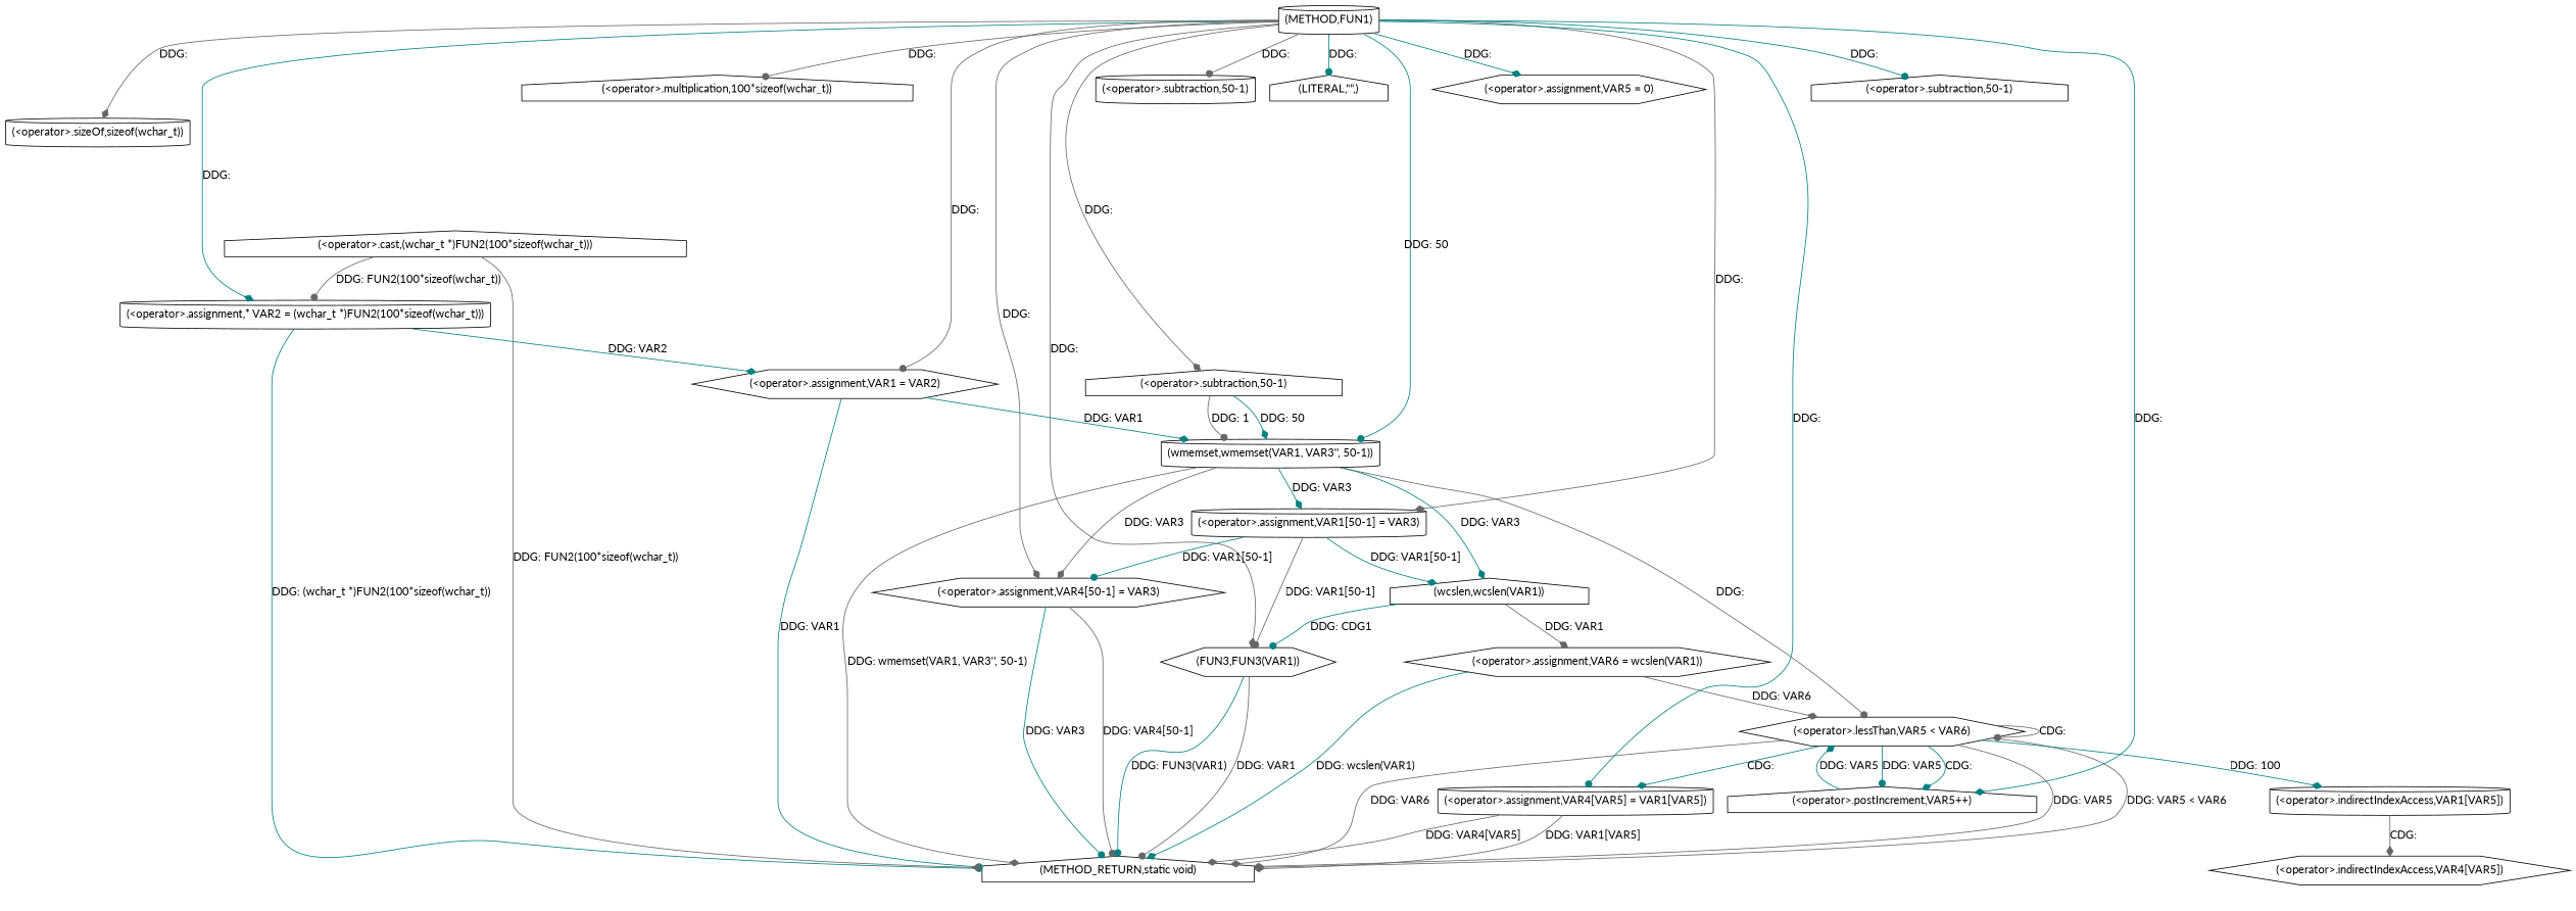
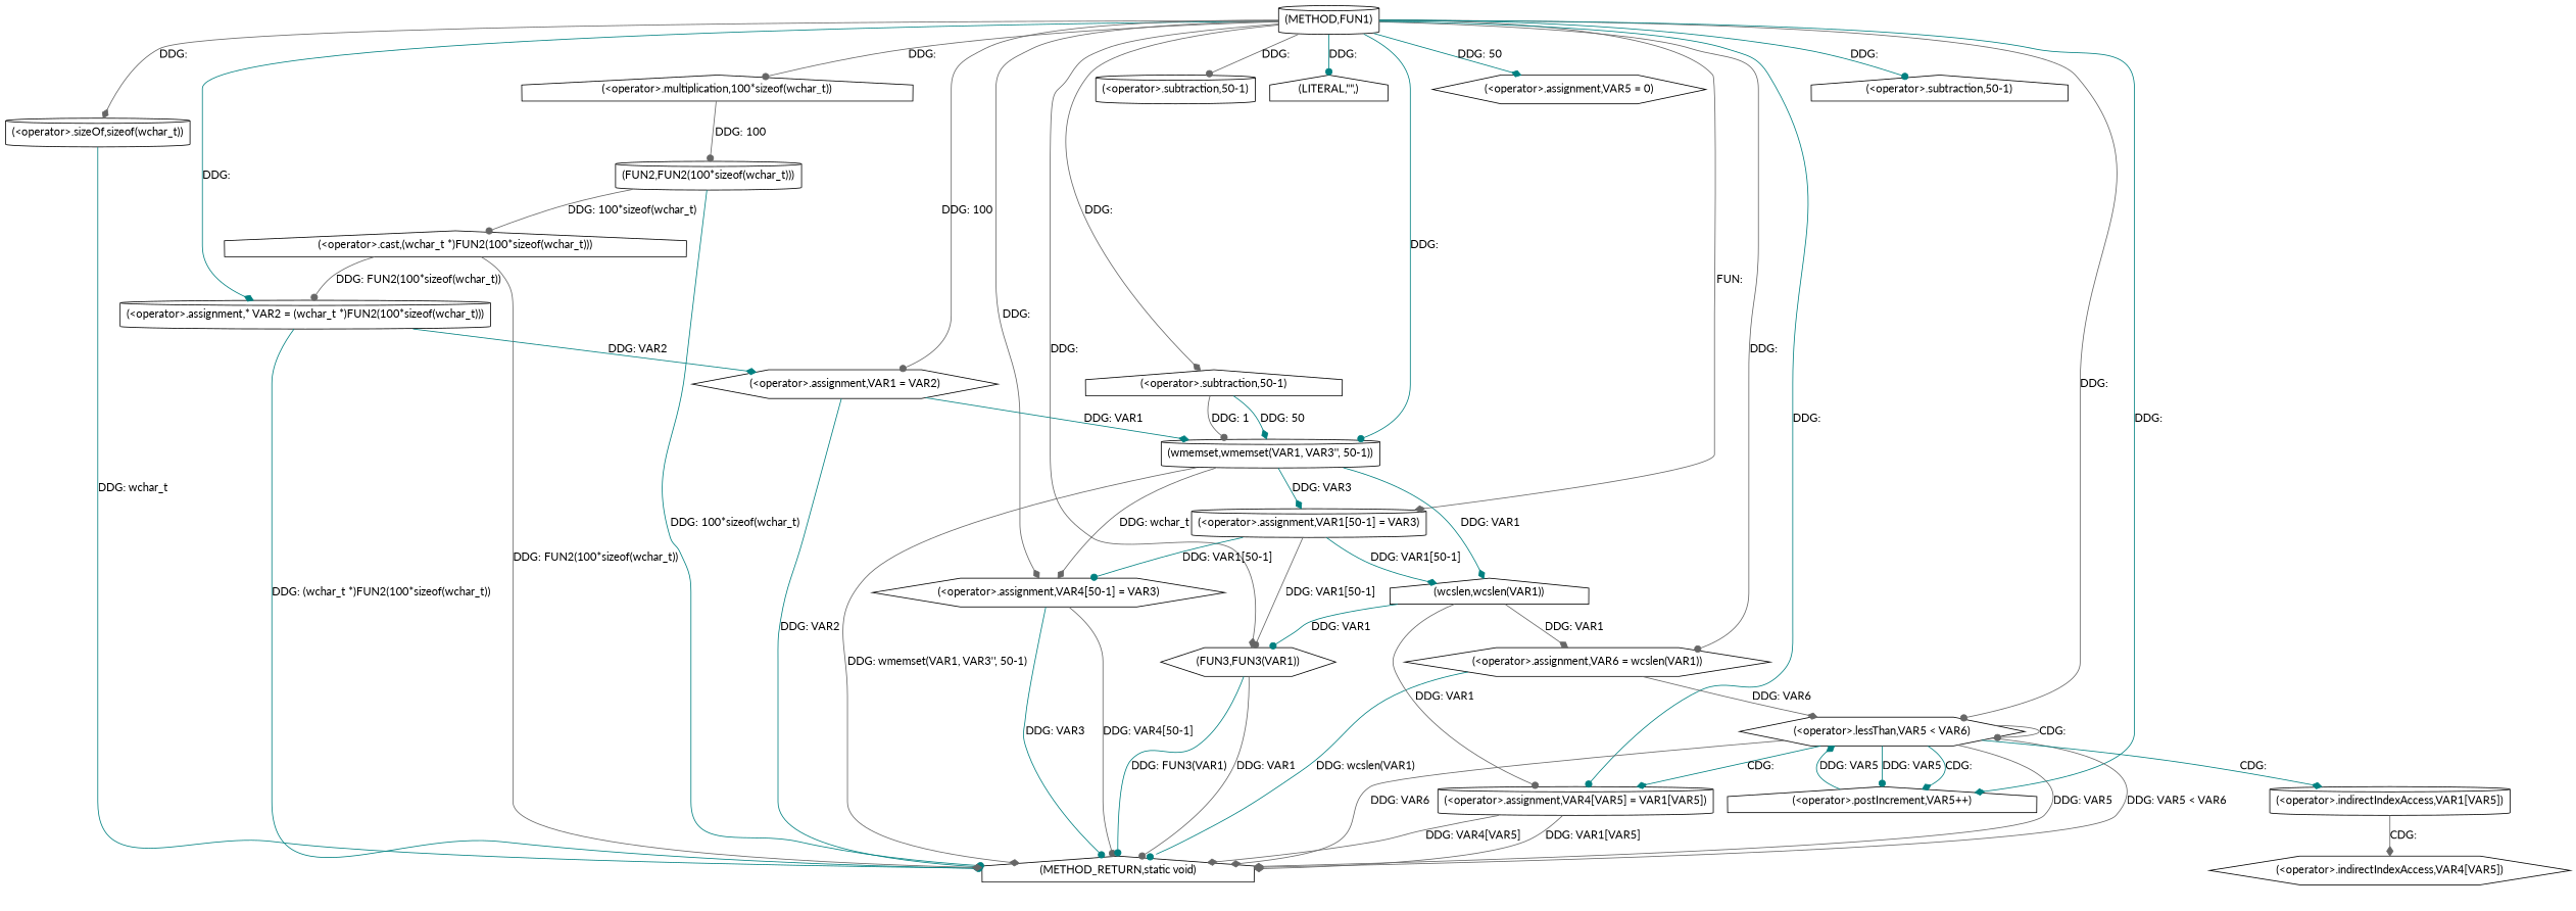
  digraph {
    fontname=Lato
    node [fontname=Lato shape=cylinder]
    edge [arrowhead=diamond color=gray40 fontname=Lato]
    n1 [label="(METHOD,FUN1)"]
    n2 [label="(<operator>.assignment,* VAR2 = (wchar_t *)FUN2(100*sizeof(wchar_t)))"]
    n3 [label="(<operator>.multiplication,100*sizeof(wchar_t))" shape=house]
    n4 [label="(<operator>.sizeOf,sizeof(wchar_t))"]
    n5 [label="(<operator>.assignment,VAR1 = VAR2)" shape=hexagon]
    n6 [label="(wmemset,wmemset(VAR1, VAR3'', 50-1))"]
    n7 [label="(<operator>.subtraction,50-1)" shape=house]
    n8 [label="(<operator>.assignment,VAR1[50-1] = VAR3)"]
    n9 [label="(<operator>.subtraction,50-1)"]
    n10 [label="(LITERAL,\"\",)" shape=house]
    n11 [label="(<operator>.assignment,VAR6 = wcslen(VAR1))" shape=hexagon]
    n12 [label="(<operator>.assignment,VAR5 = 0)" shape=hexagon]
    n13 [label="(<operator>.lessThan,VAR5 < VAR6)" shape=hexagon]
    n14 [label="(<operator>.postIncrement,VAR5++)" shape=house]
    n15 [label="(<operator>.assignment,VAR4[50-1] = VAR3)" shape=hexagon]
    n16 [label="(<operator>.subtraction,50-1)" shape=house]
    n17 [label="(FUN3,FUN3(VAR1))" shape=hexagon]
    n18 [label="(<operator>.assignment,VAR4[VAR5] = VAR1[VAR5])"]
    n19 [label="(METHOD_RETURN,static void)" shape=house]
+   n20 [label="(FUN2,FUN2(100*sizeof(wchar_t)))"]
    n21 [label="(wcslen,wcslen(VAR1))" shape=house]
    n22 [label="(<operator>.indirectIndexAccess,VAR1[VAR5])"]
    n23 [label="(<operator>.cast,(wchar_t *)FUN2(100*sizeof(wchar_t)))" shape=house]
    n24 [label="(<operator>.indirectIndexAccess,VAR4[VAR5])" shape=hexagon]
    n1 -> n2 [color=teal label="DDG: "]
    n1 -> n3 [arrowhead=dot label="DDG: "]
    n1 -> n4 [label="DDG: "]
-   n1 -> n5 [arrowhead=dot label="DDG: "]
-   n1 -> n6 [arrowhead=dot color=teal label="DDG: 50"]
+   n1 -> n5 [arrowhead=dot label="DDG: 100"]
+   n1 -> n6 [arrowhead=dot color=teal label="DDG: "]
    n1 -> n7 [label="DDG: "]
-   n1 -> n8 [label="DDG: "]
+   n1 -> n8 [label="FUN: "]
    n1 -> n9 [arrowhead=dot label="DDG: "]
    n1 -> n10 [arrowhead=dot color=teal label="DDG: "]
-   n1 -> n12 [color=teal label="DDG: "]
-   n6 -> n13 [arrowhead=dot label="DDG: "]
+   n1 -> n11 [arrowhead=dot label="DDG: "]
+   n1 -> n12 [color=teal label="DDG: 50"]
+   n1 -> n13 [arrowhead=dot label="DDG: "]
    n1 -> n14 [color=teal label="DDG: "]
    n1 -> n15 [label="DDG: "]
    n1 -> n16 [arrowhead=dot color=teal label="DDG: "]
    n1 -> n17 [label="DDG: "]
    n1 -> n18 [arrowhead=dot color=teal label="DDG: "]
    n2 -> n5 [color=teal label="DDG: VAR2"]
    n2 -> n19 [arrowhead=dot color=teal label="DDG: (wchar_t *)FUN2(100*sizeof(wchar_t))"]
+   n3 -> n20 [arrowhead=dot label="DDG: 100"]
+   n4 -> n19 [color=teal label="DDG: wchar_t"]
    n5 -> n6 [color=teal label="DDG: VAR1"]
-   n5 -> n19 [arrowhead=dot color=teal label="DDG: VAR1"]
+   n5 -> n19 [arrowhead=dot color=teal label="DDG: VAR2"]
    n6 -> n8 [color=teal label="DDG: VAR3"]
-   n6 -> n15 [label="DDG: VAR3"]
+   n6 -> n15 [label="DDG: wchar_t"]
    n6 -> n19 [label="DDG: wmemset(VAR1, VAR3'', 50-1)"]
-   n6 -> n21 [color=teal label="DDG: VAR3"]
+   n6 -> n21 [color=teal label="DDG: VAR1"]
    n7 -> n6 [color=teal label="DDG: 50"]
    n7 -> n6 [arrowhead=dot label="DDG: 1"]
    n8 -> n15 [arrowhead=dot color=teal label="DDG: VAR1[50-1]"]
    n8 -> n17 [arrowhead=dot label="DDG: VAR1[50-1]"]
    n8 -> n21 [color=teal label="DDG: VAR1[50-1]"]
    n11 -> n13 [label="DDG: VAR6"]
-   n11 -> n19 [color=teal label="DDG: wcslen(VAR1)"]
+   n11 -> n19 [arrowhead=dot color=teal label="DDG: wcslen(VAR1)"]
    n13 -> n13 [arrowhead=dot label="CDG: "]
    n13 -> n14 [arrowhead=dot color=teal label="DDG: VAR5"]
    n13 -> n14 [color=teal label="CDG: "]
    n13 -> n18 [color=teal label="CDG: "]
    n13 -> n19 [label="DDG: VAR5"]
    n13 -> n19 [label="DDG: VAR5 < VAR6"]
    n13 -> n19 [label="DDG: VAR6"]
-   n13 -> n22 [color=teal label="DDG: 100"]
+   n13 -> n22 [color=teal label="CDG: "]
    n14 -> n13 [color=teal label="DDG: VAR5"]
    n15 -> n19 [arrowhead=dot color=teal label="DDG: VAR3"]
    n15 -> n19 [arrowhead=dot label="DDG: VAR4[50-1]"]
    n17 -> n19 [arrowhead=dot label="DDG: VAR1"]
    n17 -> n19 [arrowhead=dot color=teal label="DDG: FUN3(VAR1)"]
    n18 -> n19 [label="DDG: VAR1[VAR5]"]
    n18 -> n19 [label="DDG: VAR4[VAR5]"]
+   n20 -> n19 [arrowhead=dot color=teal label="DDG: 100*sizeof(wchar_t)"]
+   n20 -> n23 [arrowhead=dot label="DDG: 100*sizeof(wchar_t)"]
    n21 -> n11 [label="DDG: VAR1"]
-   n21 -> n17 [arrowhead=dot color=teal label="DDG: CDG1"]
+   n21 -> n17 [arrowhead=dot color=teal label="DDG: VAR1"]
+   n21 -> n18 [arrowhead=dot label="DDG: VAR1"]
    n22 -> n24 [label="CDG: "]
    n23 -> n2 [arrowhead=dot label="DDG: FUN2(100*sizeof(wchar_t))"]
    n23 -> n19 [label="DDG: FUN2(100*sizeof(wchar_t))"]
  }
